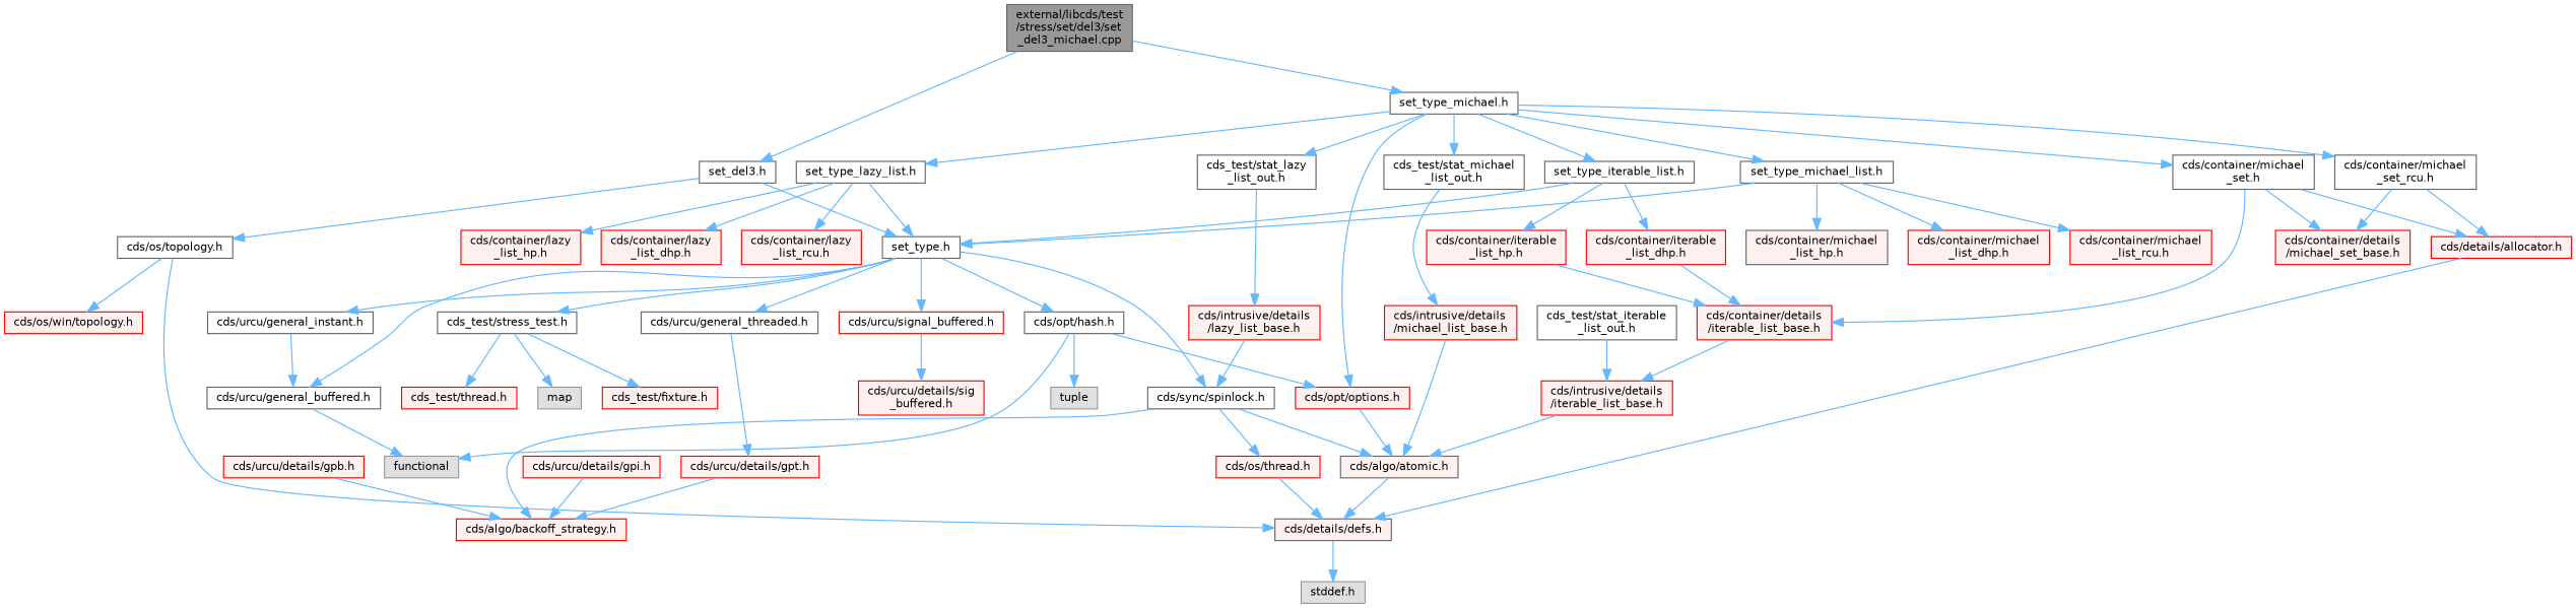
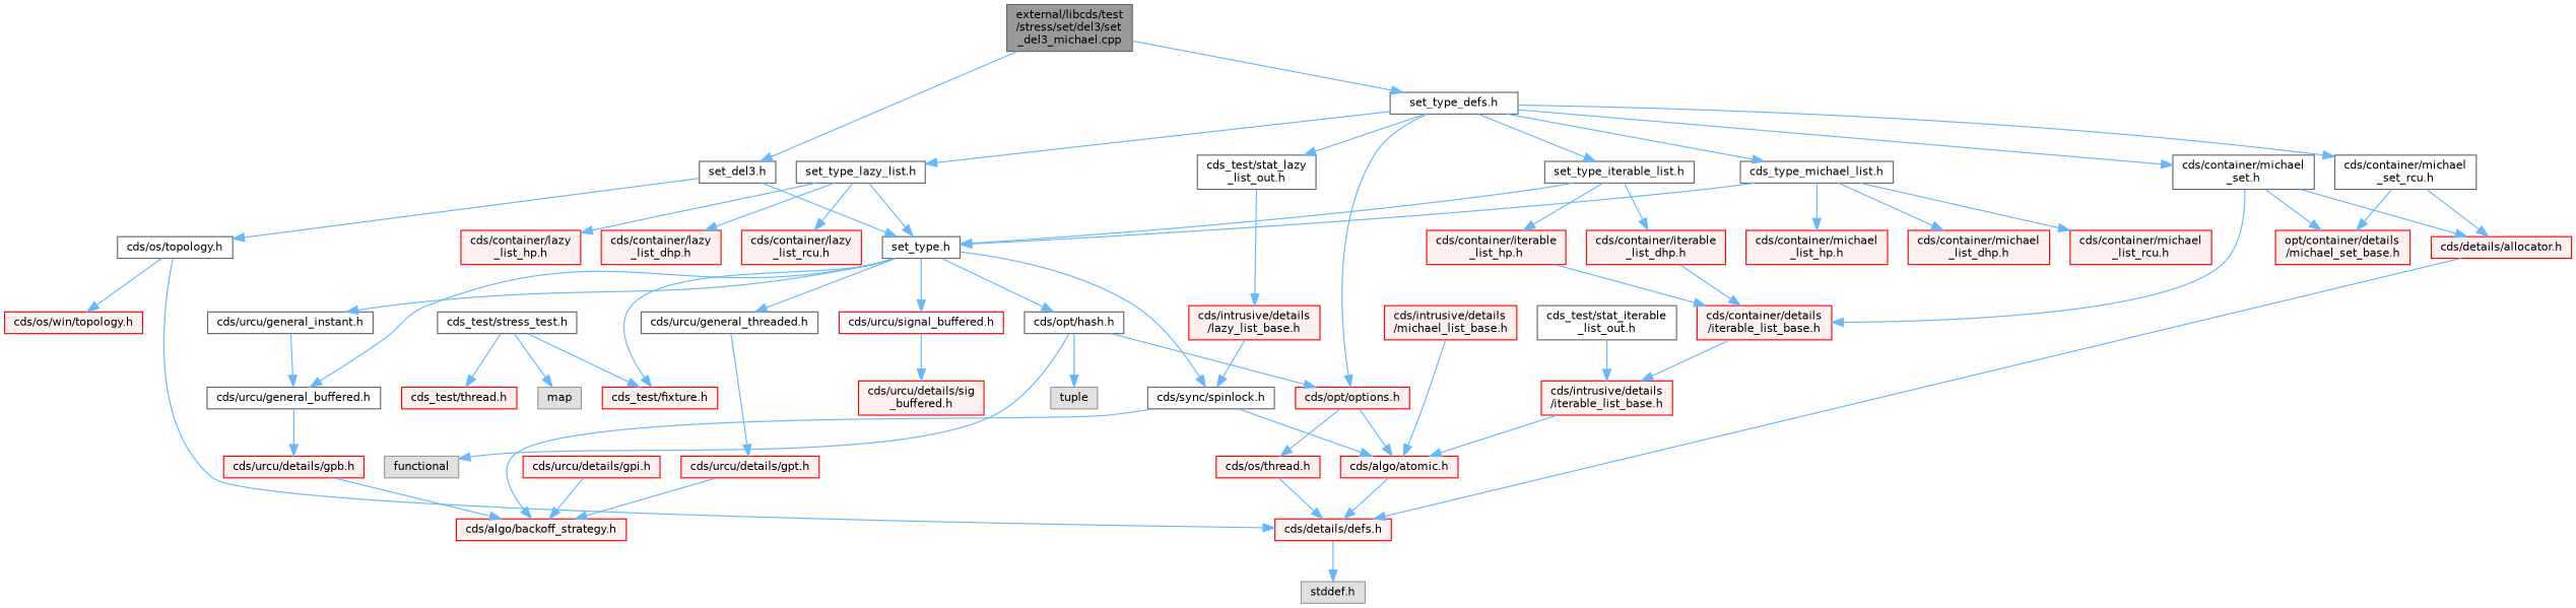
  digraph {
    node [color=red fillcolor="#FFF0F0" fontname=Helvetica fontsize=10 shape=box style=filled]
    edge [color=steelblue1 fontname=Helvetica fontsize=10 labelfontname=Helvetica labelfontsize=10 style=solid]
    n1 [color=gray40 fillcolor=grey60 fontcolor=black height=0.2 label="external/libcds/test\l/stress/set/del3/set\l_del3_michael.cpp" width=0.4]
    n2 [color=grey40 fillcolor=white height=0.2 label="set_del3.h" width=0.4]
-   n3 [color=grey40 fillcolor=white height=0.2 label="set_type_michael.h" width=0.4]
+   n3 [color=grey40 fillcolor=white height=0.2 label="set_type_defs.h" width=0.4]
    n4 [color=grey40 fillcolor=white height=0.2 label="set_type.h" width=0.4]
    n5 [color=grey40 fillcolor=white height=0.2 label="cds/os/topology.h" width=0.4]
    n6 [height=0.2 label="cds/opt/options.h" width=0.4]
-   n7 [color=grey40 fillcolor=white height=0.2 label="set_type_michael_list.h" width=0.4]
+   n7 [color=grey40 fillcolor=white height=0.2 label="cds_type_michael_list.h" width=0.4]
    n8 [color=grey40 fillcolor=white height=0.2 label="set_type_lazy_list.h" width=0.4]
    n9 [color=grey40 fillcolor=white height=0.2 label="set_type_iterable_list.h" width=0.4]
    n10 [color=grey40 fillcolor=white height=0.2 label="cds/container/michael\l_set.h" width=0.4]
    n11 [color=grey40 fillcolor=white height=0.2 label="cds/container/michael\l_set_rcu.h" width=0.4]
-   n12 [color=grey40 fillcolor=white height=0.2 label="cds_test/stat_michael\l_list_out.h" width=0.4]
    n13 [color=grey40 fillcolor=white height=0.2 label="cds_test/stat_lazy\l_list_out.h" width=0.4]
    n14 [color=grey40 fillcolor=white height=0.2 label="cds/urcu/general_instant.h" width=0.4]
    n15 [color=grey40 fillcolor=white height=0.2 label="cds/urcu/general_buffered.h" width=0.4]
    n16 [color=grey40 fillcolor=white height=0.2 label="cds/urcu/general_threaded.h" width=0.4]
    n17 [fillcolor=white height=0.2 label="cds/urcu/signal_buffered.h" width=0.4]
    n18 [color=grey40 fillcolor=white height=0.2 label="cds/opt/hash.h" width=0.4]
    n19 [color=grey40 fillcolor=white height=0.2 label="cds/sync/spinlock.h" width=0.4]
    n20 [color=grey40 fillcolor=white height=0.2 label="cds_test/stress_test.h" width=0.4]
-   n21 [color=grey40 height=0.2 label="cds/details/defs.h" width=0.4]
+   n21 [height=0.2 label="cds/details/defs.h" width=0.4]
    n22 [height=0.2 label="cds/os/win/topology.h" width=0.4]
    n23 [height=0.2 label="cds/urcu/details/gpb.h" width=0.4]
    n24 [height=0.2 label="cds/urcu/details/gpt.h" width=0.4]
    n25 [height=0.2 label="cds/urcu/details/sig\l_buffered.h" width=0.4]
    n26 [color=grey60 fillcolor="#E0E0E0" height=0.2 label=tuple width=0.4]
    n27 [color=grey60 fillcolor="#E0E0E0" height=0.2 label=functional width=0.4]
    n28 [height=0.2 label="cds/algo/backoff_strategy.h" width=0.4]
-   n29 [color=grey40 height=0.2 label="cds/algo/atomic.h" width=0.4]
+   n29 [height=0.2 label="cds/algo/atomic.h" width=0.4]
    n30 [height=0.2 label="cds/os/thread.h" width=0.4]
    n31 [color=grey60 fillcolor="#E0E0E0" height=0.2 label=map width=0.4]
    n32 [height=0.2 label="cds_test/fixture.h" width=0.4]
    n33 [height=0.2 label="cds_test/thread.h" width=0.4]
    n34 [height=0.2 label="cds/urcu/details/gpi.h" width=0.4]
    n35 [color=grey60 fillcolor="#E0E0E0" height=0.2 label="stddef.h" width=0.4]
-   n36 [color=grey40 height=0.2 label="cds/container/michael\l_list_hp.h" width=0.4]
+   n36 [height=0.2 label="cds/container/michael\l_list_hp.h" width=0.4]
    n37 [height=0.2 label="cds/container/michael\l_list_dhp.h" width=0.4]
    n38 [height=0.2 label="cds/container/michael\l_list_rcu.h" width=0.4]
    n39 [height=0.2 label="cds/container/lazy\l_list_hp.h" width=0.4]
    n40 [height=0.2 label="cds/container/lazy\l_list_dhp.h" width=0.4]
    n41 [height=0.2 label="cds/container/lazy\l_list_rcu.h" width=0.4]
    n42 [height=0.2 label="cds/container/iterable\l_list_hp.h" width=0.4]
    n43 [height=0.2 label="cds/container/iterable\l_list_dhp.h" width=0.4]
    n44 [height=0.2 label="cds/container/details\l/iterable_list_base.h" width=0.4]
-   n45 [height=0.2 label="cds/container/details\l/michael_set_base.h" width=0.4]
+   n45 [height=0.2 label="opt/container/details\l/michael_set_base.h" width=0.4]
    n46 [height=0.2 label="cds/details/allocator.h" width=0.4]
    n47 [height=0.2 label="cds/intrusive/details\l/michael_list_base.h" width=0.4]
    n48 [height=0.2 label="cds/intrusive/details\l/lazy_list_base.h" width=0.4]
    n49 [color=grey40 fillcolor=white height=0.2 label="cds_test/stat_iterable\l_list_out.h" width=0.4]
    n50 [height=0.2 label="cds/intrusive/details\l/iterable_list_base.h" width=0.4]
    n1 -> n2
    n1 -> n3
    n2 -> n4
    n2 -> n5
    n3 -> n6
    n3 -> n7
    n3 -> n8
    n3 -> n9
    n3 -> n10
    n3 -> n11
-   n3 -> n12
    n3 -> n13
    n4 -> n14
    n4 -> n15
    n4 -> n16
    n4 -> n17
    n4 -> n18
    n4 -> n19
-   n4 -> n20
+   n4 -> n32
    n5 -> n21
    n5 -> n22
    n6 -> n29
    n7 -> n4
    n7 -> n36
    n7 -> n37
    n7 -> n38
    n8 -> n4
    n8 -> n39
    n8 -> n40
    n8 -> n41
    n9 -> n4
    n9 -> n42
    n9 -> n43
    n10 -> n44
    n10 -> n45
    n10 -> n46
    n11 -> n45
    n11 -> n46
-   n12 -> n47
    n13 -> n48
    n14 -> n15
-   n15 -> n27
+   n15 -> n23
    n16 -> n24
    n17 -> n25
    n18 -> n6
    n18 -> n26
    n18 -> n27
    n19 -> n28
    n19 -> n29
-   n19 -> n30
+   n6 -> n30
    n20 -> n31
    n20 -> n32
    n20 -> n33
    n21 -> n35
    n23 -> n28
    n24 -> n28
    n29 -> n21
    n30 -> n21
    n34 -> n28
    n42 -> n44
    n43 -> n44
    n44 -> n50
    n46 -> n21
    n47 -> n29
    n48 -> n19
    n49 -> n50
    n50 -> n29
  }
